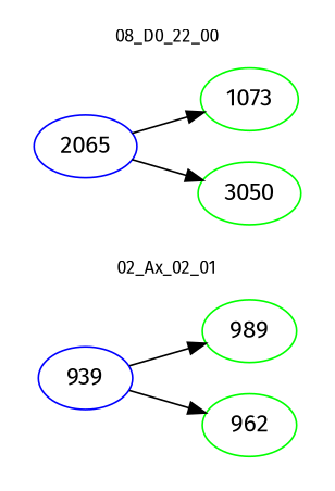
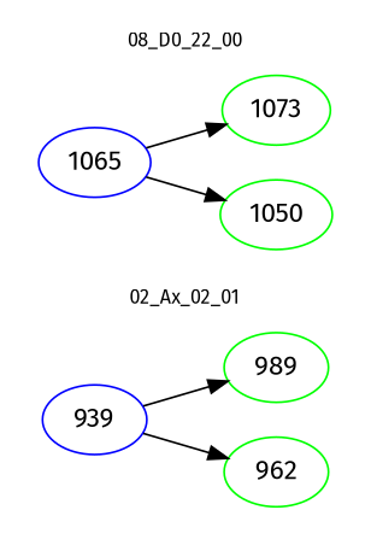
  digraph {
    fontname="Fira Sans"
    rankdir=LR
    node [color=green fontname="Fira Sans"]
    edge [color=black fontname="Fira Sans"]
    n1 [color=blue label=939]
    n2 [label=962]
    n3 [label=989]
-   n4 [color=blue label=2065]
-   n5 [label=3050]
+   n4 [color=blue label=1065]
+   n5 [label=1050]
    n6 [label=1073]
    subgraph cluster_1 {
      color=white
      fontsize=10
      label="02_Ax_02_01"
      n1
      n2
      n3
    }
    subgraph cluster_2 {
      color=white
      fontsize=10
      label="08_D0_22_00"
      n4
      n5
      n6
    }
    n1 -> n2
    n1 -> n3
    n4 -> n5
    n4 -> n6
  }
